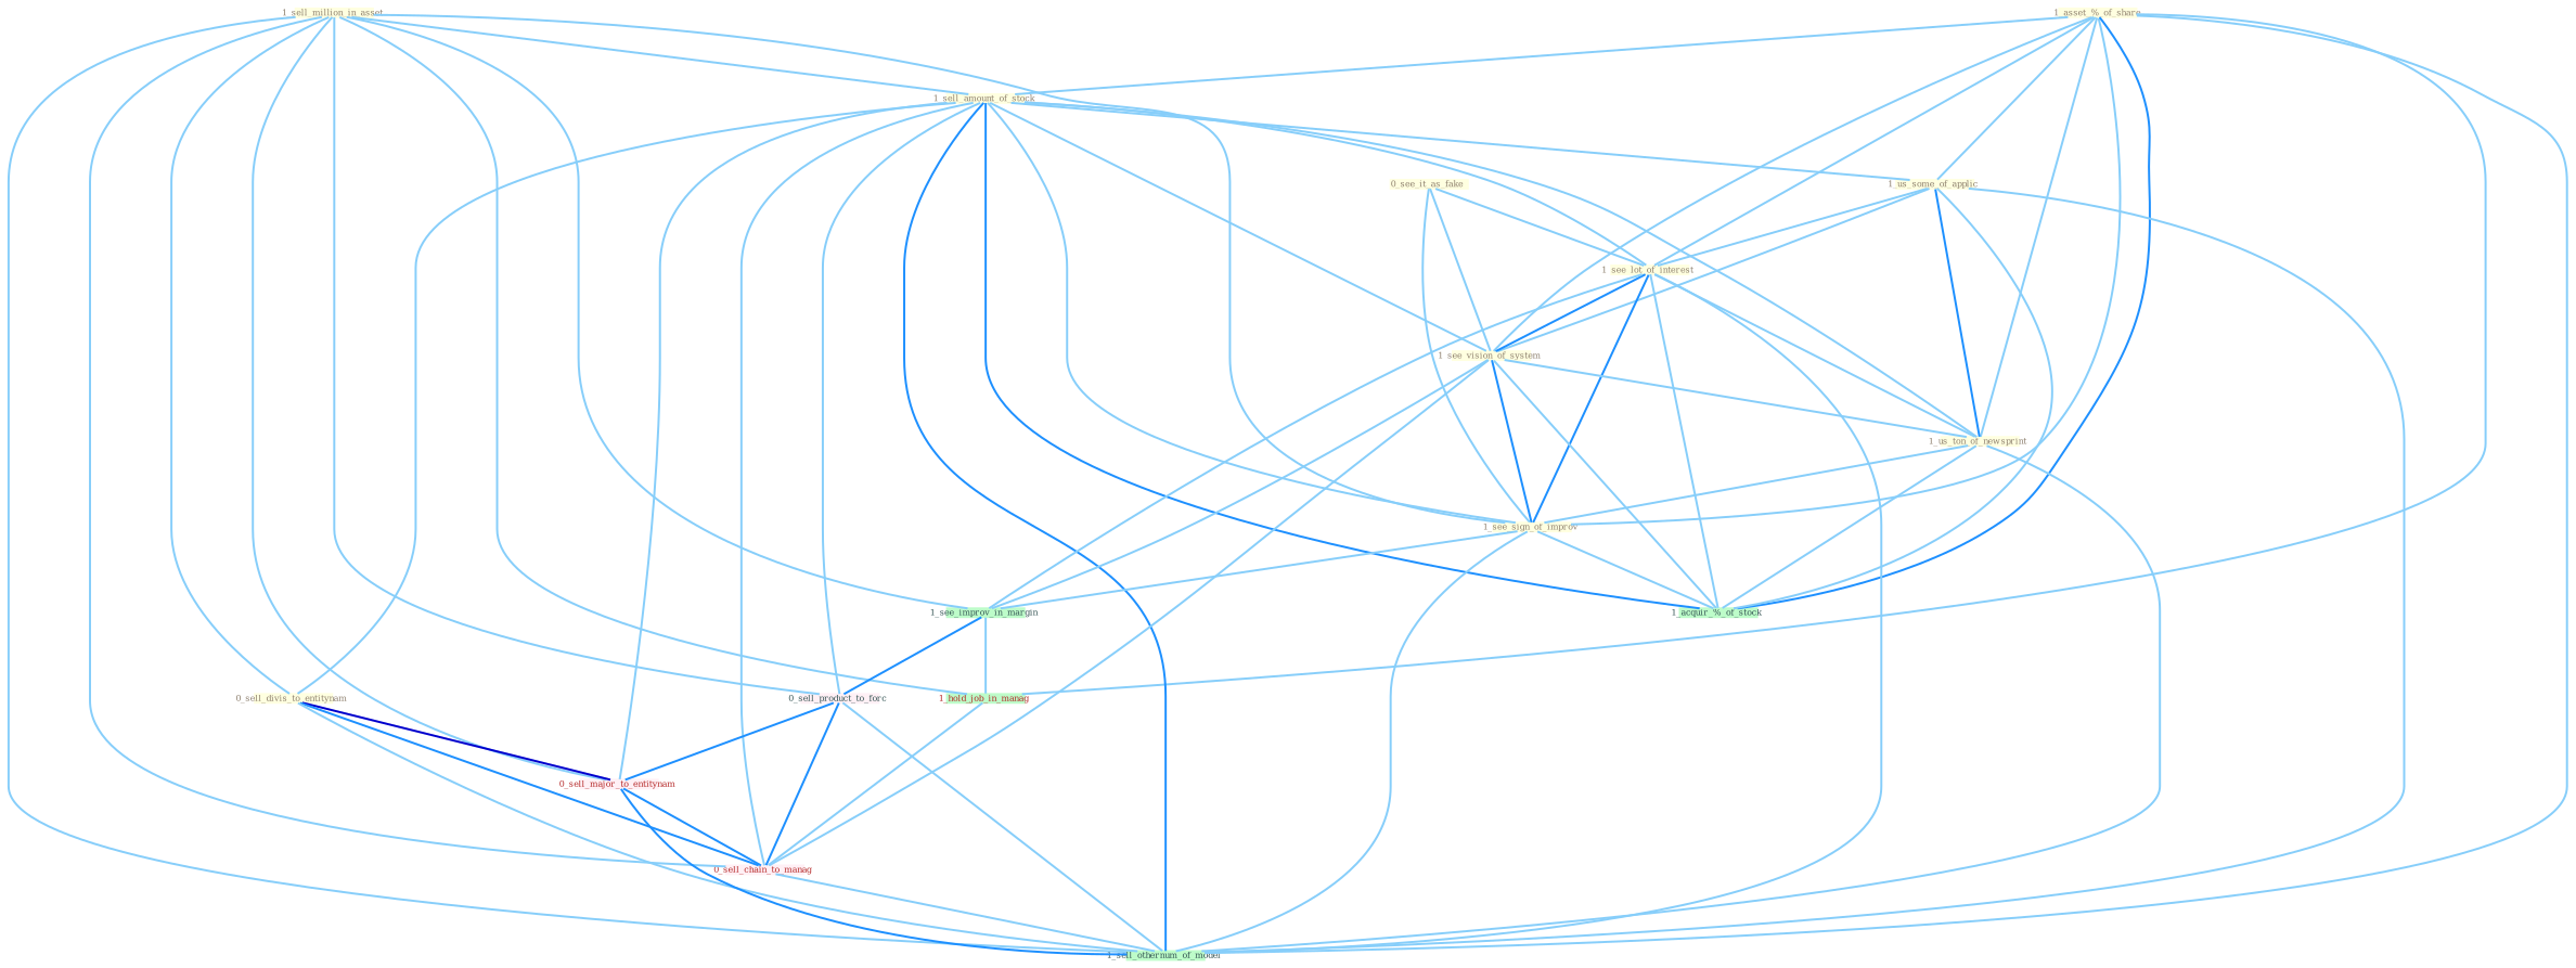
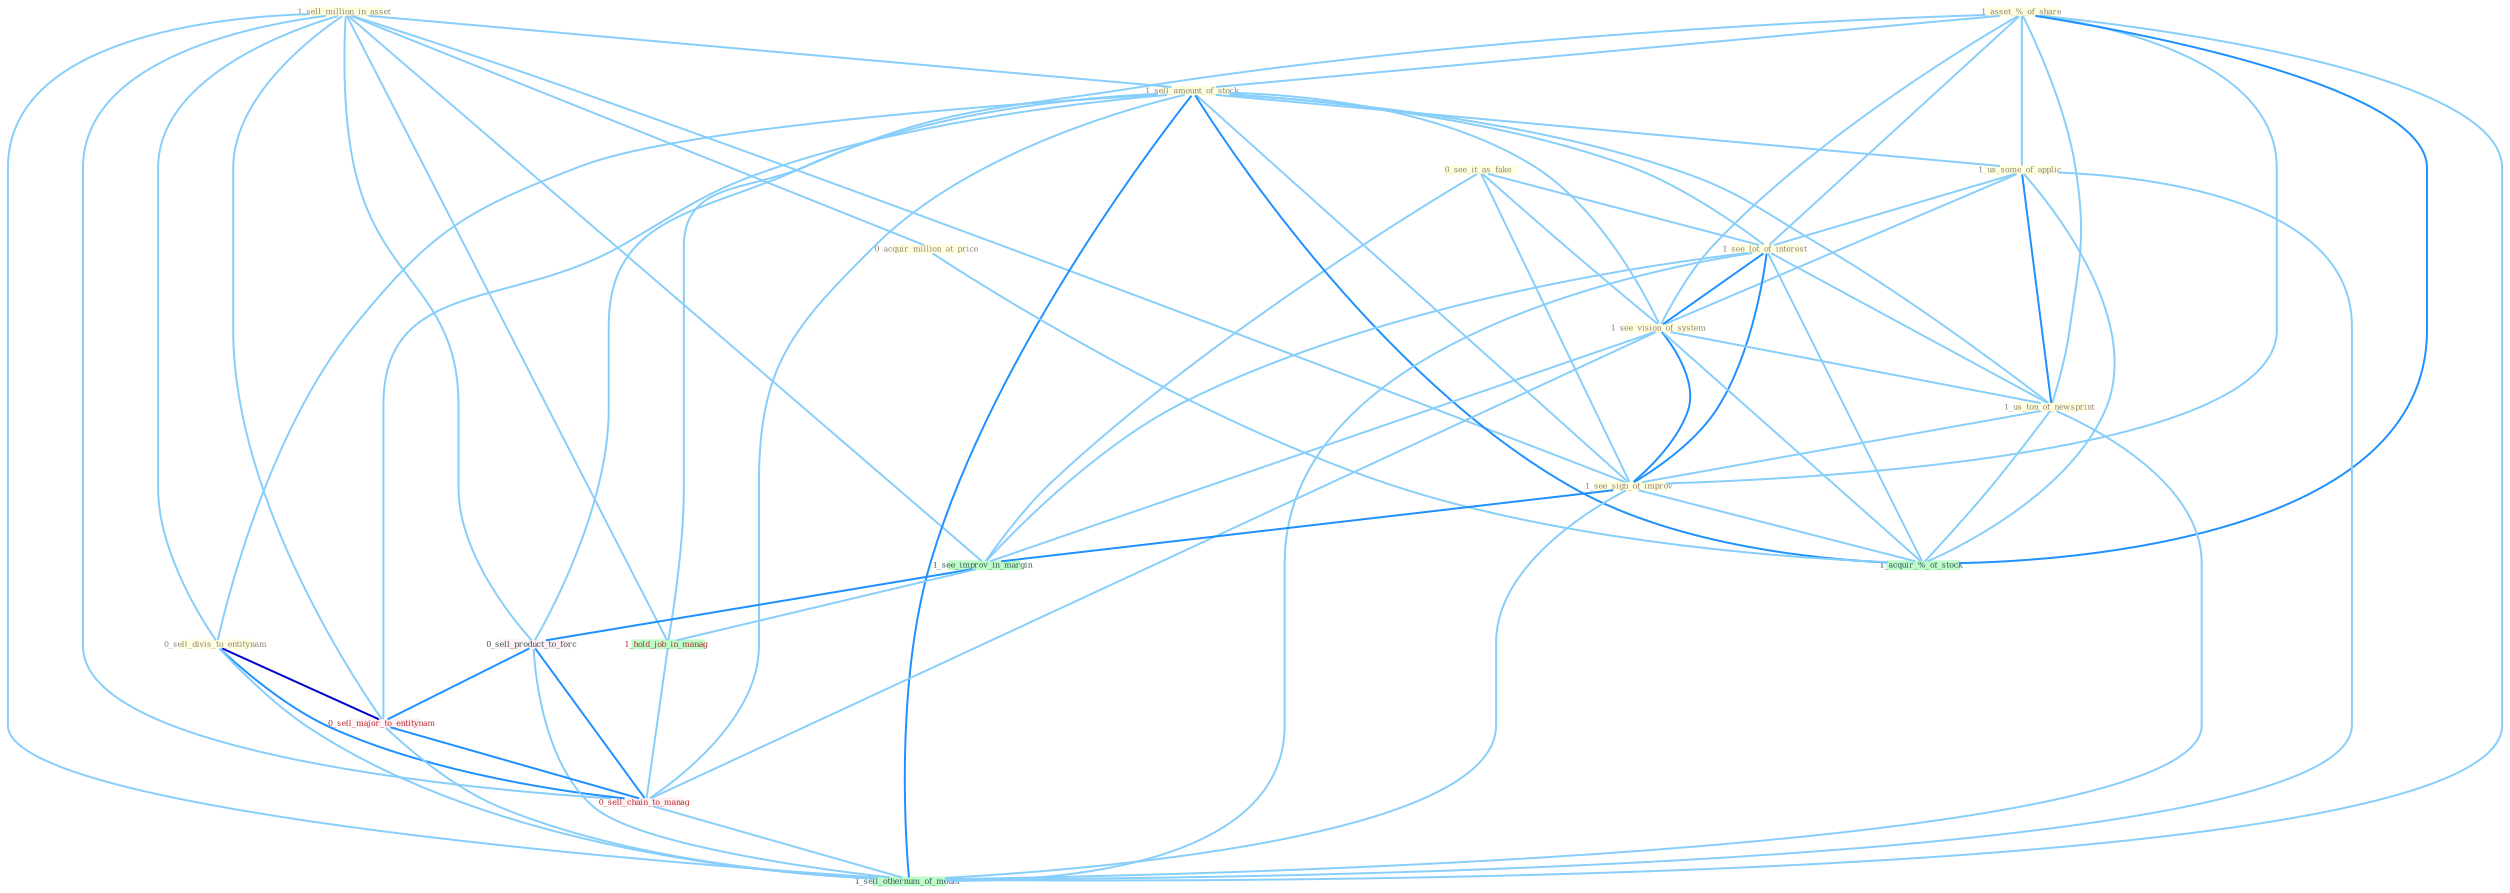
  graph {
    node [color="#ffffe0" fixedsize=true fontcolor="#8b7d6b" fontsize=4 shape=polygon style=filled]
    edge [color="#87cefa" w=1]
    "1_sell_million_in_asset " [height=.06 width=.5]
    n2 [height=.06 label="1_asset_%_of_share" width=.5]
    "0_see_it_as_fake " [height=.06 width=.5]
    "1_sell_amount_of_stock " [height=.06 width=.5]
    "1_us_some_of_applic " [height=.06 width=.5]
+   "0_acquir_million_at_price " [height=.06 width=.5]
    "1_see_lot_of_interest " [height=.06 width=.5]
    "1_see_vision_of_system " [height=.06 width=.5]
    "0_sell_divis_to_entitynam " [height=.06 width=.5]
    "1_us_ton_of_newsprint " [height=.06 width=.5]
    "1_see_sign_of_improv " [height=.06 width=.5]
    "0_sell_product_to_forc " [color="#fff0f5" fontcolor="#2f4f4f" height=.06 width=.5]
    "0_sell_major_to_entitynam " [color="#fff0f5" fontcolor="#b22222" height=.06 width=.5]
    "0_sell_chain_to_manag " [color="#fff0f5" fontcolor="#b22222" height=.06 width=.5]
    "1_see_improv_in_margin " [color="#BDFCC9" fontcolor="#2f4f4f" height=.06 width=.5]
    "1_hold_job_in_manag " [color="#BDFCC9" fontcolor="#b22222" height=.06 width=.5]
    "1_sell_othernum_of_model " [color="#BDFCC9" fontcolor="#2f4f4f" height=.06 width=.5]
    "1_acquir_%_of_stock " [color="#BDFCC9" fontcolor="#2f4f4f" height=.06 width=.5]
    subgraph sub_1 {
      "1_sell_million_in_asset "
      n2
      "0_see_it_as_fake "
      "1_sell_amount_of_stock "
      "1_us_some_of_applic "
+     "0_acquir_million_at_price "
      "1_see_lot_of_interest "
      "1_see_vision_of_system "
      "0_sell_divis_to_entitynam "
      "1_us_ton_of_newsprint "
      "1_see_sign_of_improv "
    }
    subgraph sub_2 {
      "0_sell_product_to_forc "
      "0_sell_major_to_entitynam "
      "0_sell_chain_to_manag "
    }
    "1_sell_million_in_asset " -- "1_sell_amount_of_stock "
+   "1_sell_million_in_asset " -- "0_acquir_million_at_price "
    "1_sell_million_in_asset " -- "0_sell_divis_to_entitynam "
    "1_sell_million_in_asset " -- "1_see_sign_of_improv "
    "1_sell_million_in_asset " -- "0_sell_product_to_forc "
    "1_sell_million_in_asset " -- "0_sell_major_to_entitynam "
    "1_sell_million_in_asset " -- "0_sell_chain_to_manag "
    "1_sell_million_in_asset " -- "1_see_improv_in_margin "
    "1_sell_million_in_asset " -- "1_hold_job_in_manag "
    "1_sell_million_in_asset " -- "1_sell_othernum_of_model "
    n2 -- "1_sell_amount_of_stock "
    n2 -- "1_us_some_of_applic "
    n2 -- "1_see_lot_of_interest "
    n2 -- "1_see_vision_of_system "
    n2 -- "1_us_ton_of_newsprint "
    n2 -- "1_see_sign_of_improv "
    n2 -- "1_hold_job_in_manag "
    n2 -- "1_sell_othernum_of_model "
    n2 -- "1_acquir_%_of_stock " [color="#1e90ff" w=2]
    "0_see_it_as_fake " -- "1_see_lot_of_interest "
    "0_see_it_as_fake " -- "1_see_vision_of_system "
    "0_see_it_as_fake " -- "1_see_sign_of_improv "
+   "0_see_it_as_fake " -- "1_see_improv_in_margin "
    "1_sell_amount_of_stock " -- "1_us_some_of_applic "
    "1_sell_amount_of_stock " -- "1_see_lot_of_interest "
    "1_sell_amount_of_stock " -- "1_see_vision_of_system "
    "1_sell_amount_of_stock " -- "0_sell_divis_to_entitynam "
    "1_sell_amount_of_stock " -- "1_us_ton_of_newsprint "
    "1_sell_amount_of_stock " -- "1_see_sign_of_improv "
    "1_sell_amount_of_stock " -- "0_sell_product_to_forc "
    "1_sell_amount_of_stock " -- "0_sell_major_to_entitynam "
    "1_sell_amount_of_stock " -- "0_sell_chain_to_manag "
    "1_sell_amount_of_stock " -- "1_sell_othernum_of_model " [color="#1e90ff" w=2]
    "1_sell_amount_of_stock " -- "1_acquir_%_of_stock " [color="#1e90ff" w=2]
    "1_us_some_of_applic " -- "1_see_lot_of_interest "
    "1_us_some_of_applic " -- "1_see_vision_of_system "
    "1_us_some_of_applic " -- "1_us_ton_of_newsprint " [color="#1e90ff" w=2]
    "1_us_some_of_applic " -- "1_sell_othernum_of_model "
    "1_us_some_of_applic " -- "1_acquir_%_of_stock "
+   "0_acquir_million_at_price " -- "1_acquir_%_of_stock "
    "1_see_lot_of_interest " -- "1_see_vision_of_system " [color="#1e90ff" w=2]
    "1_see_lot_of_interest " -- "1_us_ton_of_newsprint "
    "1_see_lot_of_interest " -- "1_see_sign_of_improv " [color="#1e90ff" w=2]
    "1_see_lot_of_interest " -- "1_see_improv_in_margin "
    "1_see_lot_of_interest " -- "1_sell_othernum_of_model "
    "1_see_lot_of_interest " -- "1_acquir_%_of_stock "
    "1_see_vision_of_system " -- "1_us_ton_of_newsprint "
    "1_see_vision_of_system " -- "1_see_sign_of_improv " [color="#1e90ff" w=2]
    "1_see_vision_of_system " -- "0_sell_chain_to_manag "
    "1_see_vision_of_system " -- "1_see_improv_in_margin "
    "1_see_vision_of_system " -- "1_acquir_%_of_stock "
    "0_sell_divis_to_entitynam " -- "0_sell_major_to_entitynam " [color="#0000cd" w=3]
    "0_sell_divis_to_entitynam " -- "0_sell_chain_to_manag " [color="#1e90ff" w=2]
    "0_sell_divis_to_entitynam " -- "1_sell_othernum_of_model "
    "1_us_ton_of_newsprint " -- "1_see_sign_of_improv "
    "1_us_ton_of_newsprint " -- "1_sell_othernum_of_model "
    "1_us_ton_of_newsprint " -- "1_acquir_%_of_stock "
-   "1_see_sign_of_improv " -- "1_see_improv_in_margin "
+   "1_see_sign_of_improv " -- "1_see_improv_in_margin " [color="#1e90ff"]
    "1_see_sign_of_improv " -- "1_sell_othernum_of_model "
    "1_see_sign_of_improv " -- "1_acquir_%_of_stock "
    "0_sell_product_to_forc " -- "0_sell_major_to_entitynam " [color="#1e90ff" w=2]
    "0_sell_product_to_forc " -- "0_sell_chain_to_manag " [color="#1e90ff" w=2]
    "0_sell_product_to_forc " -- "1_sell_othernum_of_model "
    "0_sell_major_to_entitynam " -- "0_sell_chain_to_manag " [color="#1e90ff" w=2]
-   "0_sell_major_to_entitynam " -- "1_sell_othernum_of_model " [color="#1e90ff"]
+   "0_sell_major_to_entitynam " -- "1_sell_othernum_of_model "
    "0_sell_chain_to_manag " -- "1_sell_othernum_of_model "
    "1_see_improv_in_margin " -- "0_sell_product_to_forc " [color="#1e90ff" w=2]
    "1_see_improv_in_margin " -- "1_hold_job_in_manag "
    "1_hold_job_in_manag " -- "0_sell_chain_to_manag "
  }
